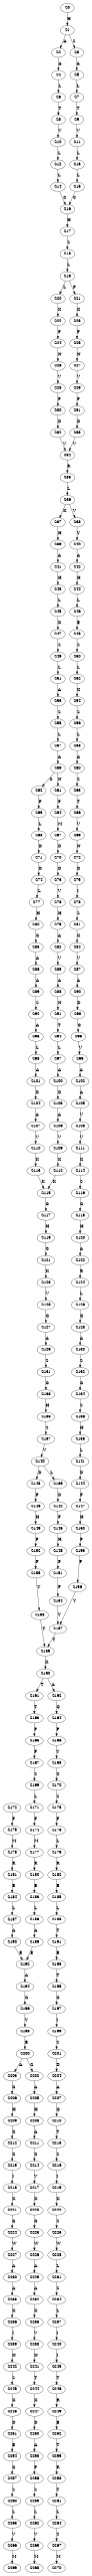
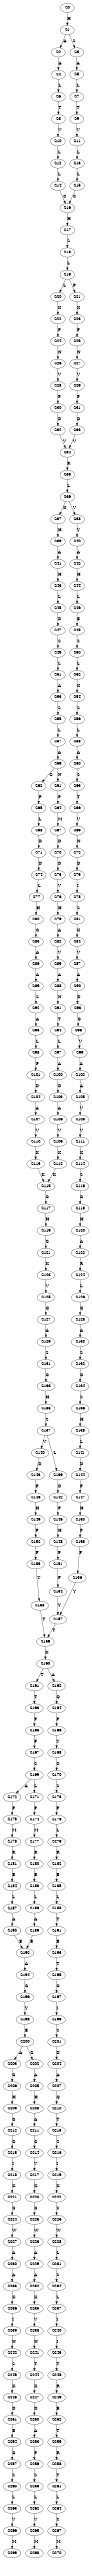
  strict digraph {
    S0
    S1
    S2
    S3
    S4
    S5
    S6
    S7
    S8
    S9
    S10
    S11
    S12
    S13
    S14
    S15
    S16
    S17
    S18
    S19
    S20
    S21
    S22
    S23
    S24
    S25
    S26
    S27
    S28
    S29
    S30
    S31
    S32
    S33
    S34
    S35
    S36
    S37
    S38
    S39
    S40
    S41
    S42
    S43
    S44
    S45
    S46
    S47
    S48
    S49
    S50
    S51
    S52
    S53
    S54
    S55
    S56
    S57
    S58
    S59
    S60
    S61
    S62
    S63
    S64
    S65
    S66
    S67
    S68
    S69
    S70
    S71
    S72
    S73
    S74
    S75
    S76
    S77
    S78
    S79
    S80
    S81
    S82
    S83
    S84
    S85
    S86
    S87
    S88
    S89
    S90
    S91
    S92
    S93
    S94
    S95
    S96
    S97
    S98
    S99
    S100
    S101
    S102
    S103
    S104
    S105
    S106
    S107
    S108
    S109
    S110
    S111
    S112
    S113
    S114
    S115
    S116
    S117
    S118
    S119
    S120
    S121
    S122
    S123
    S124
    S125
    S126
    S127
    S128
    S129
    S130
    S131
    S132
    S133
    S134
    S135
    S136
    S137
    S138
    S139
    S140
    S141
    S142
    S143
    S144
    S145
    S146
    S147
    S148
    S149
    S150
    S151
    S152
    S153
    S154
    S155
    S156
    S157
    S158
    S159
    S160
    S161
    S162
    S163
    S164
    S165
    S166
    S167
    S168
    S169
    S170
    S171
    S172
    S173
    S174
    S175
    S176
    S177
    S178
-   S179
+   S179 [label=S479]
    S180
    S181
    S182
    S183
    S184
    S185
    S186
    S187
    S188
    S189
    S190
    S191
    S192
    S193
    S194
    S195
    S196
    S197
    S198
    S199
    S200
    S201
    S202
    S203
    S204
    S205
    S206
    S207
    S208
    S209
    S210
    S211
    S212
    S213
    S214
    S215
    S216
    S217
    S218
    S219
    S220
    S221
    S222
    S223
    S224
    S225
    S226
    S227
    S228
    S229
    S230
    S231
    S232
    S233
    S234
    S235
    S236
    S237
    S238
    S239
    S240
    S241
    S242
    S243
    S244
    S245
    S246
    S247
    S248
    S249
    S250
    S251
    S252
    S253
    S254
    S255
    S256
    S257
    S258
    S259
    S260
    S261
    S262
    S263
    S264
    S265
    S266
    S267
    S268
    S269
    S270
    S0 -> S1 [label=H]
    S1 -> S2 [label=A]
    S1 -> S3 [label=S]
    S2 -> S4 [label=A]
    S3 -> S5 [label=A]
    S4 -> S6 [label=L]
    S5 -> S7 [label=L]
    S6 -> S8 [label=T]
    S7 -> S9 [label=T]
    S8 -> S10 [label=V]
    S9 -> S11 [label=V]
    S10 -> S12 [label=L]
    S11 -> S13 [label=L]
    S12 -> S14 [label=L]
    S13 -> S15 [label=L]
    S14 -> S16 [label=C]
    S15 -> S16 [label=C]
    S16 -> S17 [label=H]
    S17 -> S18 [label=S]
    S18 -> S19 [label=L]
    S19 -> S20 [label=L]
    S19 -> S21 [label=F]
    S20 -> S22 [label=K]
    S21 -> S23 [label=K]
    S22 -> S24 [label=F]
    S23 -> S25 [label=F]
    S24 -> S26 [label=N]
    S25 -> S27 [label=N]
    S26 -> S28 [label=V]
    S27 -> S29 [label=V]
    S28 -> S30 [label=P]
    S29 -> S31 [label=P]
    S30 -> S32 [label=D]
    S31 -> S33 [label=D]
    S32 -> S34 [label=V]
    S33 -> S34 [label=V]
    S34 -> S35 [label=R]
    S35 -> S36 [label=L]
    S36 -> S37 [label=K]
    S36 -> S38 [label=V]
    S37 -> S39 [label=H]
    S38 -> S40 [label=Y]
    S39 -> S41 [label=A]
    S40 -> S42 [label=A]
    S41 -> S43 [label=H]
    S42 -> S44 [label=H]
    S43 -> S45 [label=L]
    S44 -> S46 [label=L]
    S45 -> S47 [label=D]
    S46 -> S48 [label=E]
    S47 -> S49 [label=S]
    S48 -> S50 [label=S]
    S49 -> S51 [label=L]
    S50 -> S52 [label=L]
    S51 -> S53 [label=A]
    S52 -> S54 [label=K]
    S53 -> S55 [label=S]
    S54 -> S56 [label=S]
    S55 -> S57 [label=L]
    S56 -> S58 [label=L]
    S57 -> S59 [label=A]
    S58 -> S60 [label=A]
    S59 -> S61 [label=N]
    S59 -> S62 [label=G]
    S60 -> S63 [label=S]
    S61 -> S64 [label=P]
    S62 -> S65 [label=P]
    S63 -> S66 [label=T]
    S64 -> S67 [label=M]
    S65 -> S68 [label=L]
    S66 -> S69 [label=V]
    S67 -> S70 [label=D]
    S68 -> S71 [label=D]
    S69 -> S72 [label=N]
    S70 -> S73 [label=D]
    S71 -> S74 [label=D]
    S72 -> S75 [label=D]
    S73 -> S76 [label=V]
    S74 -> S77 [label=L]
    S75 -> S78 [label=I]
    S76 -> S79 [label=H]
    S77 -> S80 [label=H]
    S78 -> S81 [label=S]
    S79 -> S82 [label=A]
    S80 -> S83 [label=G]
    S81 -> S84 [label=K]
    S82 -> S85 [label=V]
    S83 -> S86 [label=A]
    S84 -> S87 [label=V]
    S85 -> S88 [label=A]
    S86 -> S89 [label=A]
    S87 -> S90 [label=A]
    S88 -> S91 [label=N]
    S89 -> S92 [label=S]
    S90 -> S93 [label=D]
    S91 -> S94 [label=T]
    S92 -> S95 [label=A]
    S93 -> S96 [label=G]
    S94 -> S97 [label=L]
    S95 -> S98 [label=L]
    S96 -> S99 [label=V]
    S97 -> S100 [label=A]
-   S98 -> S101 [label=A]
+   S98 -> S101 [label=P]
    S99 -> S102 [label=A]
    S100 -> S103 [label=D]
    S101 -> S104 [label=D]
    S102 -> S105 [label=A]
    S103 -> S106 [label=A]
    S104 -> S107 [label=A]
    S105 -> S108 [label=V]
    S106 -> S109 [label=V]
    S107 -> S110 [label=V]
    S108 -> S111 [label=V]
    S109 -> S112 [label=K]
    S110 -> S113 [label=K]
    S111 -> S114 [label=K]
    S112 -> S115 [label=K]
    S113 -> S115 [label=K]
    S114 -> S116 [label=S]
    S115 -> S117 [label=G]
    S116 -> S118 [label=G]
    S117 -> S119 [label=H]
    S118 -> S120 [label=H]
    S119 -> S121 [label=G]
    S120 -> S122 [label=A]
    S121 -> S123 [label=K]
    S122 -> S124 [label=R]
    S123 -> S125 [label=V]
    S124 -> S126 [label=L]
    S125 -> S127 [label=Q]
    S126 -> S128 [label=Q]
    S127 -> S129 [label=A]
    S128 -> S130 [label=A]
    S129 -> S131 [label=S]
    S130 -> S132 [label=S]
    S131 -> S133 [label=G]
    S132 -> S134 [label=G]
    S133 -> S135 [label=H]
    S134 -> S136 [label=S]
    S135 -> S137 [label=S]
    S136 -> S138 [label=H]
-   S140 -> S139 [label=L]
+   S137 -> S139 [label=L]
    S137 -> S140 [label=V]
    S138 -> S141 [label=L]
    S139 -> S142 [label=D]
    S140 -> S143 [label=D]
    S141 -> S144 [label=D]
    S142 -> S145 [label=F]
    S143 -> S146 [label=F]
    S144 -> S147 [label=F]
    S145 -> S148 [label=H]
    S146 -> S149 [label=H]
    S147 -> S150 [label=H]
    S148 -> S151 [label=P]
    S149 -> S152 [label=P]
    S150 -> S153 [label=P]
    S151 -> S154 [label=F]
    S152 -> S155 [label=F]
    S153 -> S156 [label=F]
    S154 -> S157 [label=Y]
    S155 -> S158 [label=Y]
    S156 -> S157 [label=Y]
    S157 -> S159 [label=T]
    S158 -> S159 [label=T]
    S159 -> S160 [label=K]
    S160 -> S161 [label=T]
    S160 -> S162 [label=A]
    S161 -> S163 [label=T]
    S162 -> S164 [label=Q]
    S163 -> S165 [label=P]
    S164 -> S166 [label=P]
    S165 -> S167 [label=F]
    S166 -> S168 [label=Y]
    S167 -> S169 [label=S]
    S168 -> S170 [label=C]
    S169 -> S171 [label=L]
+   S169 -> S172 [label=A]
    S170 -> S173 [label=S]
    S171 -> S174 [label=F]
    S172 -> S175 [label=F]
    S173 -> S176 [label=F]
    S174 -> S177 [label=M]
    S175 -> S178 [label=M]
    S176 -> S179 [label=L]
    S177 -> S180 [label=R]
    S178 -> S181 [label=R]
    S179 -> S182 [label=R]
    S180 -> S183 [label=E]
    S181 -> S184 [label=E]
    S182 -> S185 [label=E]
    S183 -> S186 [label=L]
    S184 -> S187 [label=L]
    S185 -> S188 [label=L]
    S186 -> S189 [label=A]
    S187 -> S190 [label=A]
    S188 -> S191 [label=T]
    S189 -> S192 [label=E]
    S190 -> S192 [label=E]
    S191 -> S193 [label=E]
    S192 -> S194 [label=A]
    S193 -> S195 [label=T]
    S194 -> S196 [label=G]
    S195 -> S197 [label=G]
    S196 -> S198 [label=Y]
    S197 -> S199 [label=I]
    S198 -> S200 [label=E]
    S199 -> S201 [label=S]
    S200 -> S202 [label=G]
    S200 -> S203 [label=A]
    S201 -> S204 [label=D]
    S202 -> S205 [label=A]
    S203 -> S206 [label=G]
    S204 -> S207 [label=A]
    S205 -> S208 [label=H]
    S206 -> S209 [label=H]
    S207 -> S210 [label=Q]
    S208 -> S211 [label=A]
    S209 -> S212 [label=G]
    S210 -> S213 [label=T]
    S211 -> S214 [label=G]
    S212 -> S215 [label=G]
    S213 -> S216 [label=S]
    S214 -> S217 [label=V]
    S215 -> S218 [label=I]
    S216 -> S219 [label=I]
    S217 -> S220 [label=K]
    S218 -> S221 [label=K]
    S219 -> S222 [label=K]
    S220 -> S223 [label=G]
    S221 -> S224 [label=G]
    S222 -> S225 [label=S]
    S223 -> S226 [label=W]
    S224 -> S227 [label=W]
    S225 -> S228 [label=W]
    S226 -> S229 [label=A]
    S227 -> S230 [label=A]
    S228 -> S231 [label=L]
    S229 -> S232 [label=A]
    S230 -> S233 [label=A]
    S231 -> S234 [label=S]
    S232 -> S235 [label=K]
    S233 -> S236 [label=K]
    S234 -> S237 [label=L]
    S235 -> S238 [label=V]
    S236 -> S239 [label=I]
    S237 -> S240 [label=I]
    S238 -> S241 [label=N]
    S239 -> S242 [label=N]
    S240 -> S243 [label=I]
    S241 -> S244 [label=T]
    S242 -> S245 [label=S]
    S243 -> S246 [label=T]
    S244 -> S247 [label=K]
    S245 -> S248 [label=K]
    S246 -> S249 [label=R]
    S247 -> S250 [label=D]
    S248 -> S251 [label=D]
    S249 -> S252 [label=E]
    S250 -> S253 [label=A]
    S251 -> S254 [label=E]
    S252 -> S255 [label=T]
    S253 -> S256 [label=P]
    S254 -> S257 [label=G]
    S255 -> S258 [label=R]
    S256 -> S259 [label=S]
    S257 -> S260 [label=S]
    S258 -> S261 [label=T]
    S259 -> S262 [label=L]
    S260 -> S263 [label=L]
    S261 -> S264 [label=L]
    S262 -> S265 [label=V]
    S263 -> S266 [label=V]
    S264 -> S267 [label=S]
    S265 -> S268 [label=M]
    S266 -> S269 [label=M]
    S267 -> S270 [label=M]
  }
